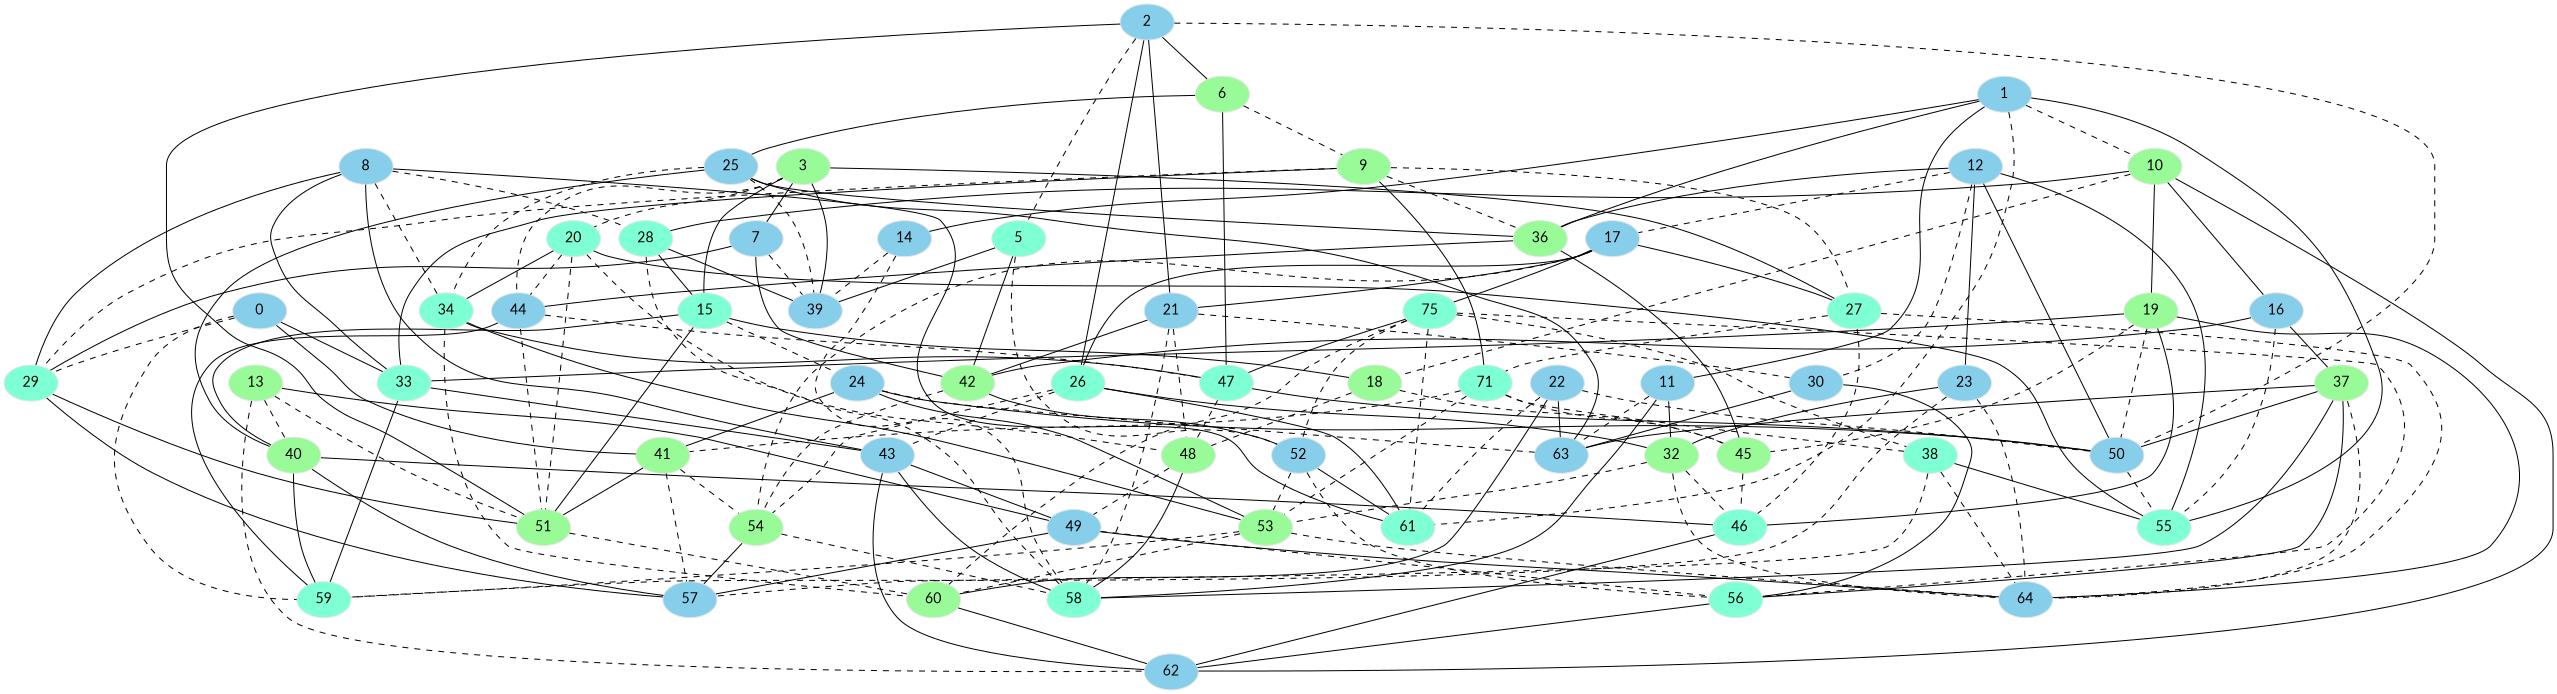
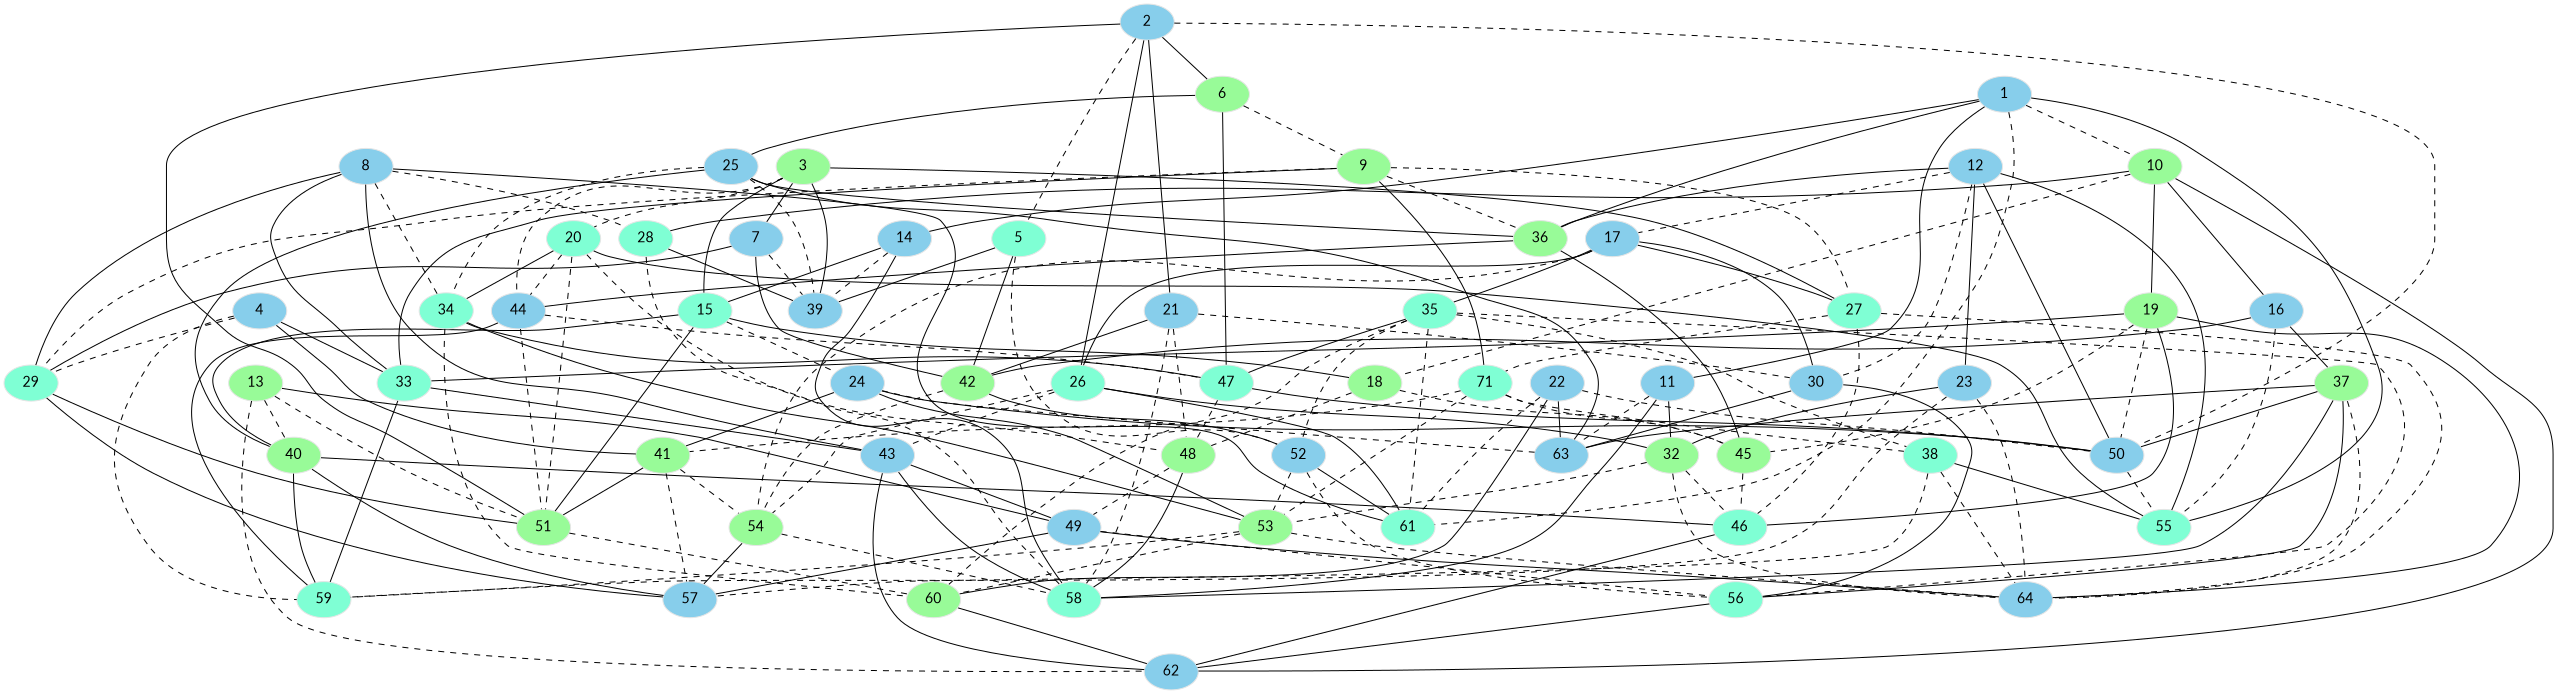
  graph {
    fontname=Lato
    node [color=gray90 fillcolor=skyblue fontname=Lato style=filled]
    edge [fontname=Lato style=solid weight=1.0]
    10 [fillcolor=palegreen]
    1
    11
    14
    36 [fillcolor=palegreen]
    55 [fillcolor=aquamarine]
    61 [fillcolor=aquamarine]
    28 [fillcolor=aquamarine]
    16
    18 [fillcolor=palegreen]
    19 [fillcolor=palegreen]
    62
    32 [fillcolor=palegreen]
    58 [fillcolor=aquamarine]
    63
    15 [fillcolor=aquamarine]
    39
    44
    45 [fillcolor=palegreen]
    5 [fillcolor=aquamarine]
    2
    6 [fillcolor=palegreen]
    21
    26 [fillcolor=aquamarine]
    50
    51 [fillcolor=palegreen]
    42 [fillcolor=palegreen]
    52
    9 [fillcolor=palegreen]
    25
    47 [fillcolor=aquamarine]
    30
    48 [fillcolor=palegreen]
    43
    54 [fillcolor=palegreen]
    60 [fillcolor=palegreen]
    3 [fillcolor=palegreen]
    7
    20 [fillcolor=aquamarine]
    27 [fillcolor=aquamarine]
    29 [fillcolor=aquamarine]
    40 [fillcolor=palegreen]
    24
    34 [fillcolor=aquamarine]
    n45 [fillcolor=aquamarine label=71]
    46 [fillcolor=aquamarine]
    64
    59 [fillcolor=aquamarine]
-   4 [label=0]
+   4
    33 [fillcolor=aquamarine]
    41 [fillcolor=palegreen]
    57
    53 [fillcolor=palegreen]
    56 [fillcolor=aquamarine]
    8
    49
    38 [fillcolor=aquamarine]
    37 [fillcolor=palegreen]
    12
    17
    23
-   35 [fillcolor=aquamarine label=75]
+   35 [fillcolor=aquamarine]
    13 [fillcolor=palegreen]
    22
    10 -- 28
    10 -- 16
    10 -- 18 [style=dashed]
    10 -- 19
    10 -- 62
    1 -- 10 [style=dashed]
    1 -- 11
    1 -- 14
    1 -- 36
    1 -- 55
    1 -- 61 [style=dashed]
    11 -- 32
    11 -- 58
    11 -- 63 [style=dashed]
-   14 -- 58 [style=dashed]
-   28 -- 15
+   14 -- 58
+   14 -- 15
    14 -- 39 [style=dashed]
    36 -- 44
    36 -- 45
    28 -- 58 [style=dashed]
    28 -- 39
    16 -- 55 [style=dashed]
    16 -- 42
    16 -- 37
    18 -- 45 [style=dashed]
    18 -- 48 [style=dashed]
    19 -- 45 [style=dashed]
    19 -- 50 [style=dashed]
    19 -- 46
    19 -- 64
    19 -- 33
    32 -- 46 [style=dashed]
    32 -- 64 [style=dashed]
    32 -- 53 [style=dashed]
    15 -- 18
    15 -- 51
    15 -- 40
    15 -- 24 [style=dashed]
    44 -- 51 [style=dashed]
    44 -- 47 [style=dashed]
    44 -- 59
    45 -- 46 [style=dashed]
    5 -- 39
    5 -- 42
    5 -- 52 [style=dashed]
    2 -- 5 [style=dashed]
    2 -- 6
    2 -- 21
    2 -- 26
    2 -- 50 [style=dashed]
    2 -- 51
    6 -- 9 [style=dashed]
    6 -- 25
    6 -- 47
    21 -- 58 [style=dashed]
    21 -- 42
    21 -- 30 [style=dashed]
    21 -- 48 [style=dashed]
    26 -- 61
    26 -- 32
    26 -- 43 [style=dashed]
    26 -- 54 [style=dashed]
    50 -- 55 [style=dashed]
    51 -- 60 [style=dashed]
    42 -- 52
    42 -- 54 [style=dashed]
    52 -- 61
    52 -- 53 [style=dashed]
    52 -- 56 [style=dashed]
    9 -- 36 [style=dashed]
    9 -- 27 [style=dashed]
    9 -- 29 [style=dashed]
    9 -- n45
    9 -- 33
    25 -- 36
    25 -- 63
    25 -- 39 [style=dashed]
    25 -- 40
    25 -- 34 [style=dashed]
    47 -- 50
    47 -- 48 [style=dashed]
    30 -- 63
    30 -- 56
    48 -- 58
    48 -- 49 [style=dashed]
    43 -- 62
    43 -- 58
    43 -- 49
    54 -- 58 [style=dashed]
    54 -- 57
    60 -- 62
    3 -- 15
    3 -- 39
    3 -- 44 [style=dashed]
    3 -- 7
    3 -- 20 [style=dashed]
    3 -- 27
    7 -- 39 [style=dashed]
    7 -- 42
    7 -- 29
    20 -- 55
    20 -- 44 [style=dashed]
    20 -- 51 [style=dashed]
    20 -- 48 [style=dashed]
    20 -- 34
    27 -- n45 [style=dashed]
    27 -- 46 [style=dashed]
    27 -- 64 [style=dashed]
    29 -- 51
    29 -- 57
    40 -- 46
    40 -- 59
    40 -- 57
    24 -- 63 [style=dashed]
    24 -- 50 [weight=2.0]
    24 -- 41
    24 -- 53
    34 -- 47
    34 -- 60 [style=dashed]
    34 -- 53
    n45 -- 45 [style=dashed]
    n45 -- 41 [style=dashed]
    n45 -- 53 [style=dashed]
    n45 -- 38 [style=dashed]
    46 -- 62
    4 -- 29 [style=dashed]
    4 -- 59 [style=dashed]
    4 -- 33
    4 -- 41
    33 -- 43
    33 -- 59
    41 -- 51
    41 -- 54 [style=dashed]
    41 -- 57 [style=dashed]
    53 -- 60 [style=dashed]
    53 -- 64 [style=dashed]
    53 -- 59 [style=dashed]
    56 -- 62
    8 -- 61
    8 -- 28 [style=dashed]
    8 -- 43
    8 -- 29
    8 -- 34 [style=dashed]
    8 -- 33
    49 -- 64
    49 -- 57
    49 -- 56 [style=dashed]
    38 -- 55
    38 -- 64 [style=dashed]
    38 -- 57 [style=dashed]
    37 -- 58
    37 -- 63
    37 -- 50
    37 -- 64 [style=dashed]
    37 -- 56
    12 -- 36
    12 -- 55
    12 -- 50
    12 -- 30 [style=dashed]
    12 -- 17 [style=dashed]
    12 -- 23
-   17 -- 21
+   17 -- 30
    17 -- 26
    17 -- 54 [style=dashed]
    17 -- 27
    17 -- 35
    23 -- 32
    23 -- 64 [style=dashed]
    23 -- 59 [style=dashed]
    35 -- 61 [style=dashed]
    35 -- 52 [style=dashed]
    35 -- 47
    35 -- 60 [style=dashed]
    35 -- 56 [style=dashed]
    35 -- 38 [style=dashed weight=2.0]
    13 -- 62 [style=dashed]
    13 -- 51 [style=dashed]
    13 -- 40 [style=dashed]
    13 -- 49
    22 -- 61 [style=dashed]
    22 -- 63
    22 -- 50 [style=dashed]
    22 -- 60
  }
